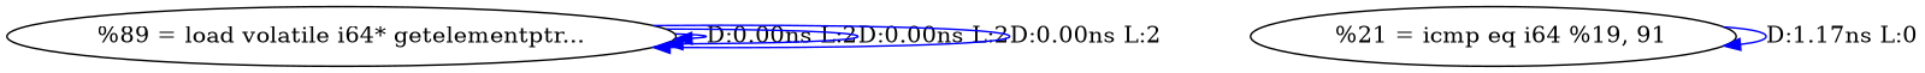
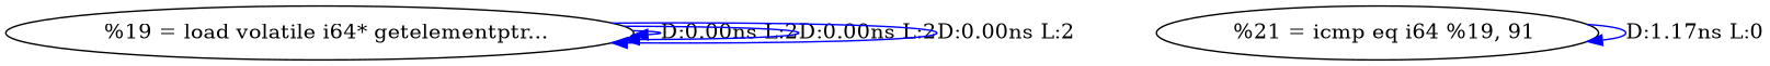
  digraph {
    edge [color=blue]
-   n1 [label="%89 = load volatile i64* getelementptr..."]
+   n1 [label="  %19 = load volatile i64* getelementptr..."]
    n2 [label="  %21 = icmp eq i64 %19, 91"]
    n1 -> n1 [label="D:0.00ns L:2"]
    n1 -> n1 [label="D:0.00ns L:2"]
    n1 -> n1 [label="D:0.00ns L:2"]
    n2 -> n2 [label="D:1.17ns L:0"]
  }
